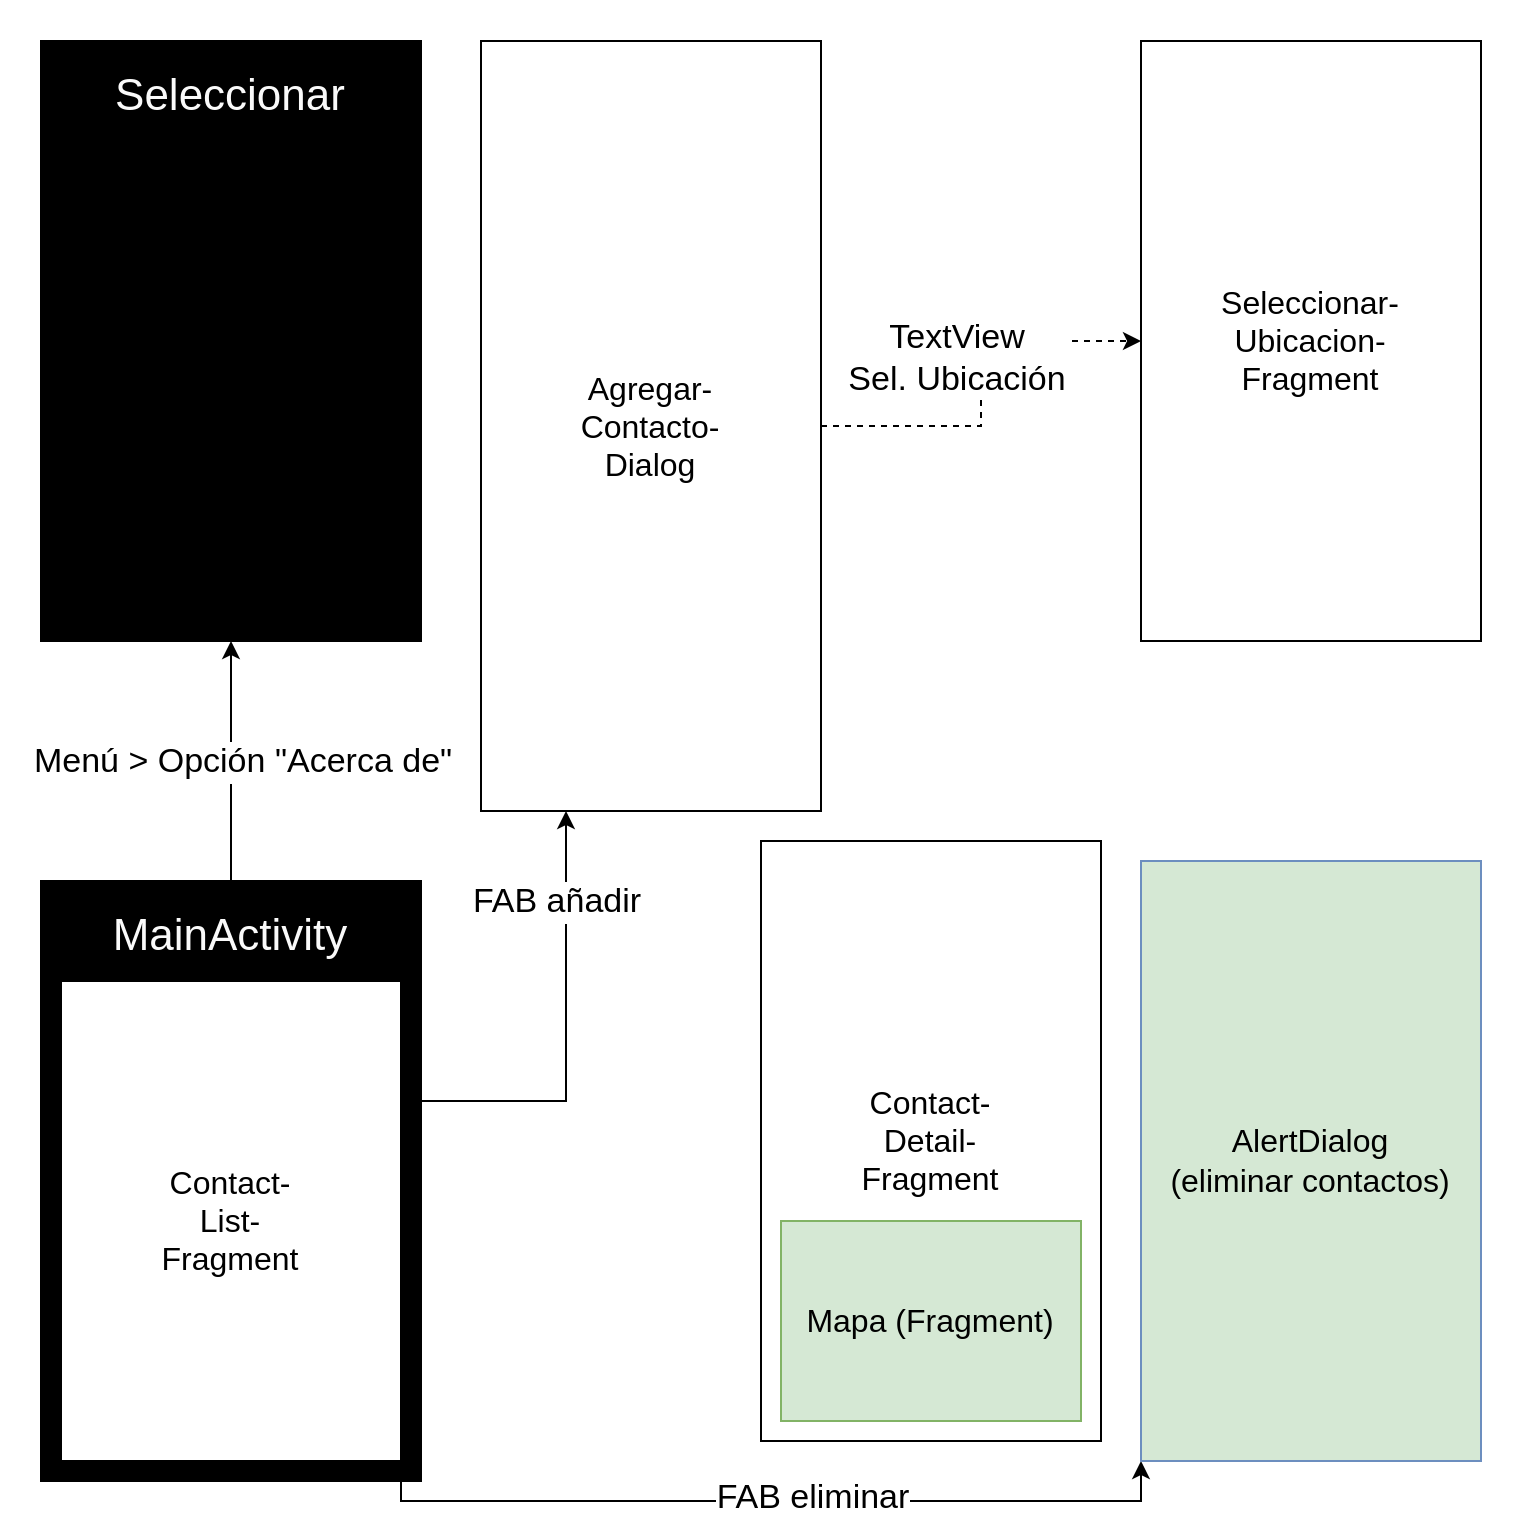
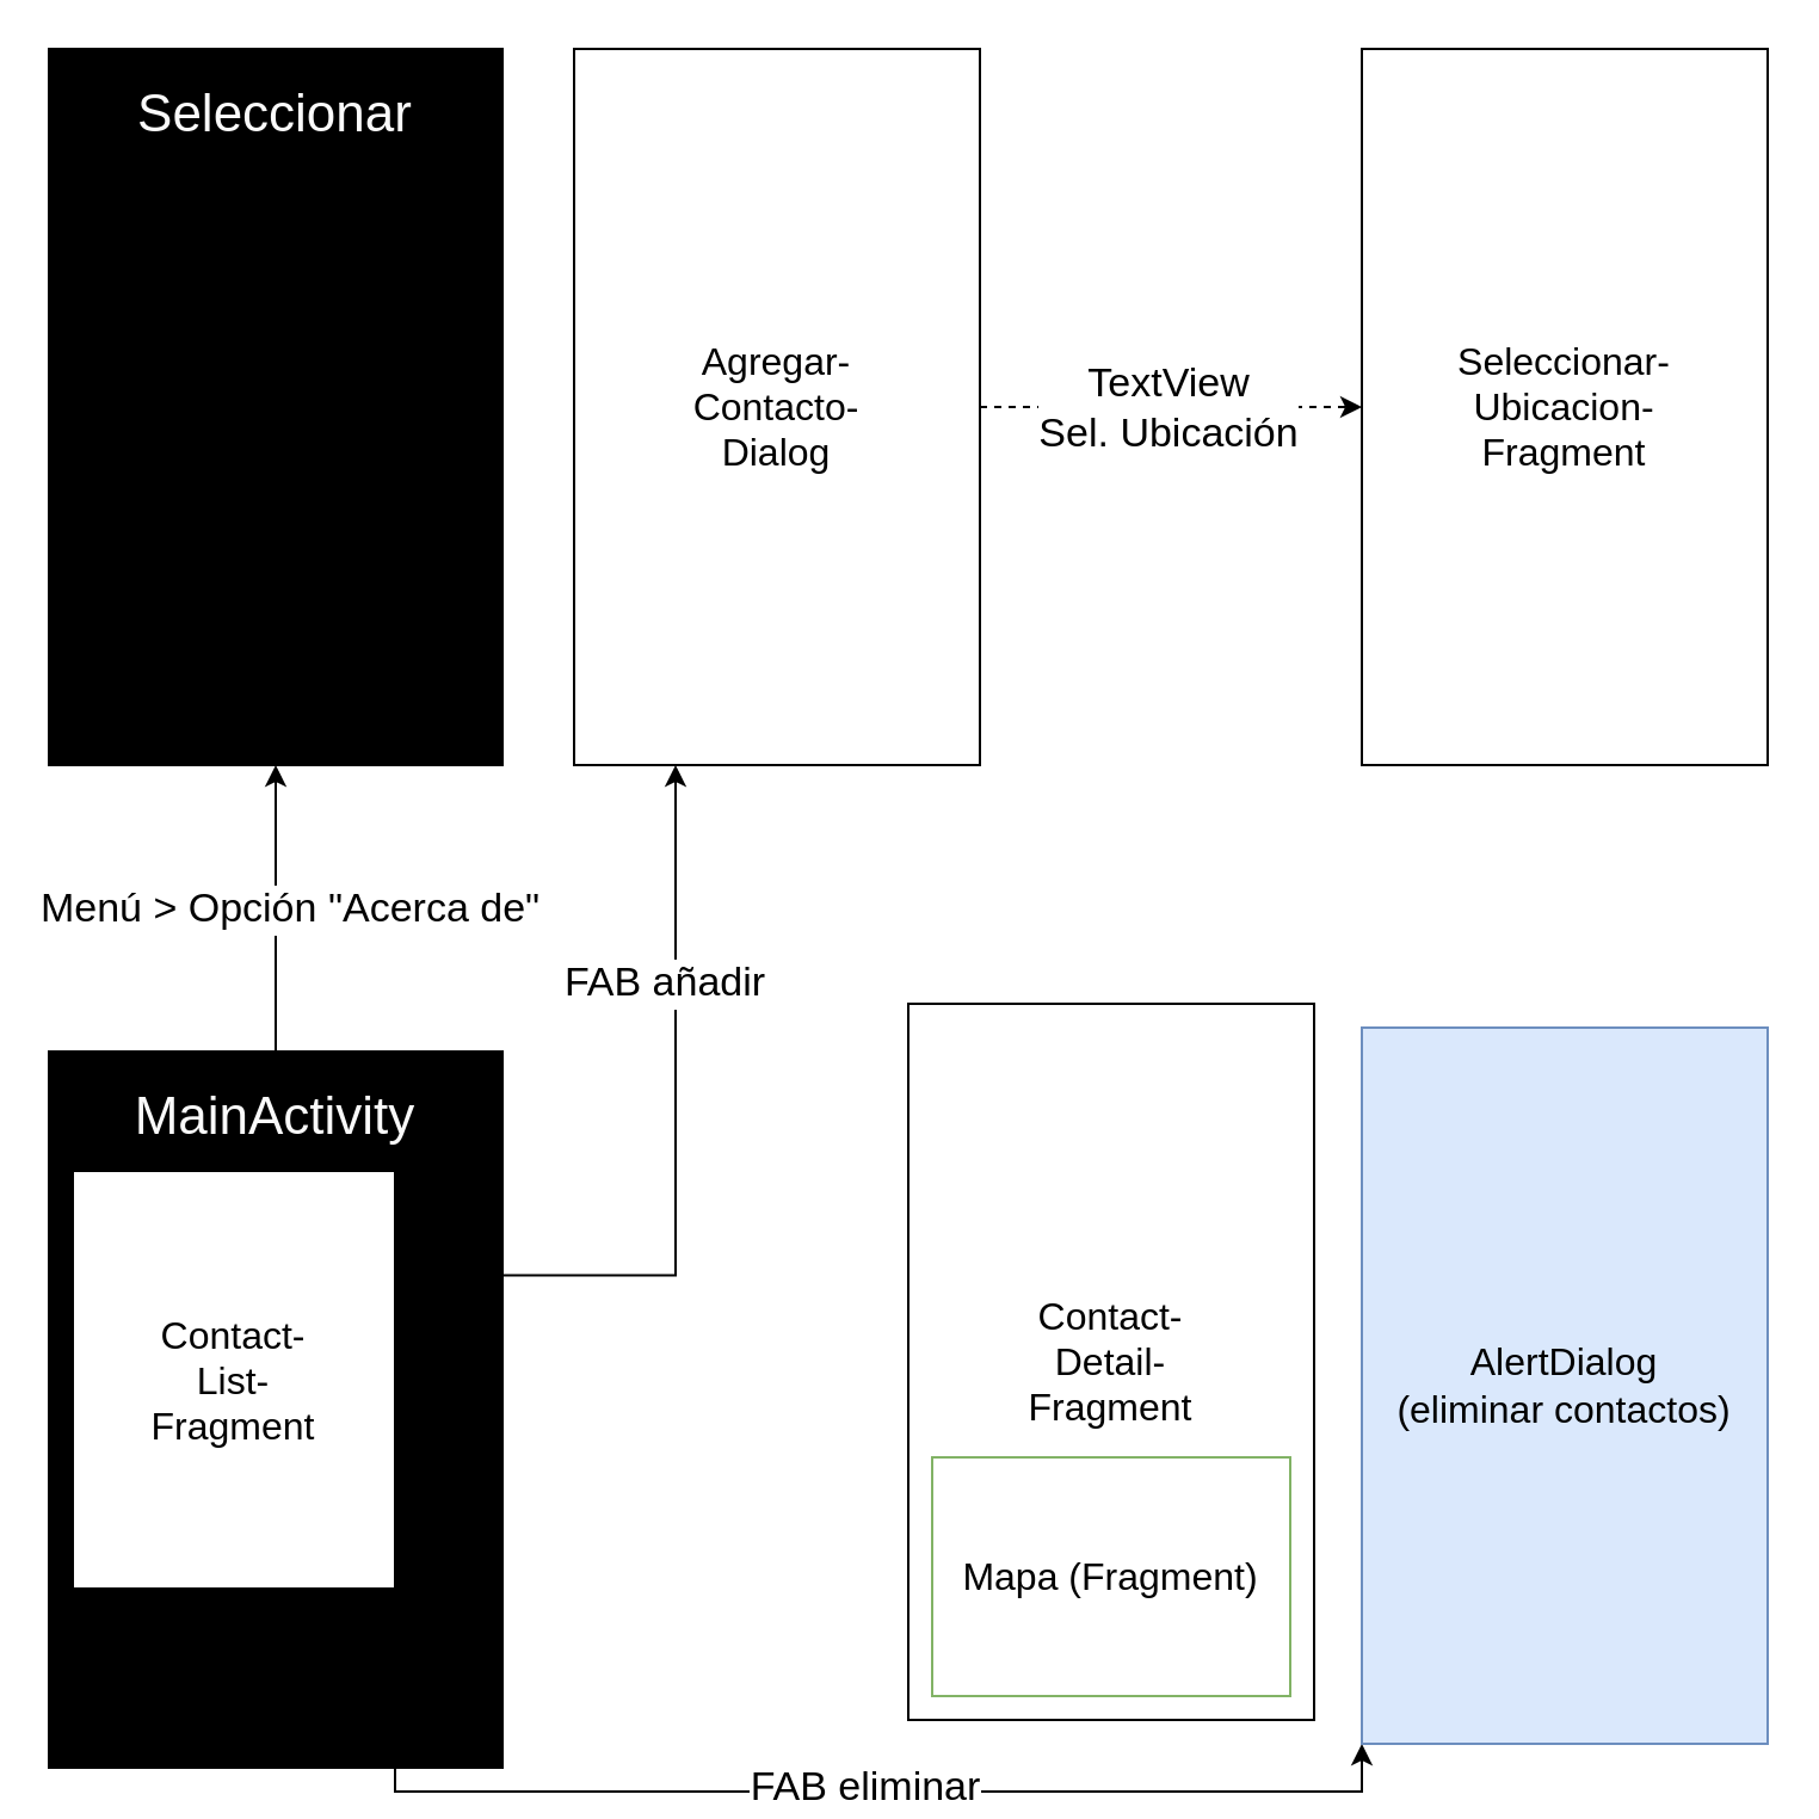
  <mxCell id="0" />
  <mxCell id="1" parent="0" />
  <mxCell id="2" style="edgeStyle=orthogonalEdgeStyle;rounded=0;orthogonalLoop=1;jettySize=auto;html=1;exitX=0.5;exitY=0;exitDx=0;exitDy=0;entryX=0.5;entryY=1;entryDx=0;entryDy=0;" parent="1" source="3" target="8" edge="1"><mxGeometry relative="1" as="geometry" /></mxCell>
  <mxCell id="3" value="&lt;font style=&quot;font-size: 22px;&quot;&gt;MainActivity&lt;/font&gt;&lt;div&gt;&lt;br&gt;&lt;br&gt;&lt;br&gt;&lt;br&gt;&lt;br&gt;&lt;/div&gt;&lt;div&gt;&lt;br&gt;&lt;/div&gt;&lt;div&gt;&lt;br&gt;&lt;/div&gt;&lt;div&gt;&lt;br&gt;&lt;/div&gt;&lt;div&gt;&lt;br&gt;&lt;/div&gt;&lt;div&gt;&lt;br&gt;&lt;/div&gt;&lt;div&gt;&lt;br&gt;&lt;/div&gt;&lt;div&gt;&lt;br&gt;&lt;/div&gt;&lt;div&gt;&lt;br&gt;&lt;/div&gt;&lt;div&gt;&lt;br&gt;&lt;/div&gt;&lt;div&gt;&lt;br&gt;&lt;/div&gt;&lt;div&gt;&lt;br&gt;&lt;/div&gt;&lt;div&gt;&lt;br&gt;&lt;/div&gt;" style="rounded=0;whiteSpace=wrap;html=1;fillColor=#000000;fontColor=#FAFAFA;" parent="1" vertex="1"><mxGeometry x="20" y="440" width="190" height="300" as="geometry" /></mxCell>
  <mxCell id="4" style="edgeStyle=orthogonalEdgeStyle;rounded=0;orthogonalLoop=1;jettySize=auto;html=1;exitX=1;exitY=0.25;exitDx=0;exitDy=0;entryX=0.25;entryY=1;entryDx=0;entryDy=0;" parent="1" source="6" target="7" edge="1"><mxGeometry relative="1" as="geometry"><mxPoint x="340" y="590" as="targetPoint" /></mxGeometry></mxCell>
  <mxCell id="5" value="&lt;font style=&quot;font-size: 17px;&quot;&gt;FAB añadir&lt;/font&gt;" style="edgeLabel;html=1;align=center;verticalAlign=middle;resizable=0;points=[];" parent="4" vertex="1" connectable="0"><mxGeometry x="0.131" y="1" relative="1" as="geometry"><mxPoint x="-4" y="-53" as="offset" /></mxGeometry></mxCell>
- <mxCell id="6" value="&lt;font style=&quot;font-size: 16px;&quot;&gt;Contact-&lt;/font&gt;&lt;div&gt;&lt;font style=&quot;font-size: 16px;&quot;&gt;List-&lt;/font&gt;&lt;/div&gt;&lt;div&gt;&lt;font style=&quot;font-size: 16px;&quot;&gt;Fragment&lt;/font&gt;&lt;/div&gt;" style="rounded=0;whiteSpace=wrap;html=1;" parent="1" vertex="1"><mxGeometry x="30" y="490" width="170" height="240" as="geometry" /></mxCell>
- <mxCell id="7" value="&lt;font style=&quot;font-size: 16px;&quot;&gt;Agregar-&lt;/font&gt;&lt;div&gt;&lt;font style=&quot;font-size: 16px;&quot;&gt;Contacto-&lt;/font&gt;&lt;/div&gt;&lt;div&gt;&lt;font style=&quot;font-size: 16px;&quot;&gt;Dialog&lt;/font&gt;&lt;/div&gt;" style="rounded=0;whiteSpace=wrap;html=1;" parent="1" vertex="1"><mxGeometry x="240" y="20" width="170" height="385" as="geometry" /></mxCell>
+ <mxCell id="6" value="&lt;font style=&quot;font-size: 16px;&quot;&gt;Contact-&lt;/font&gt;&lt;div&gt;&lt;font style=&quot;font-size: 16px;&quot;&gt;List-&lt;/font&gt;&lt;/div&gt;&lt;div&gt;&lt;font style=&quot;font-size: 16px;&quot;&gt;Fragment&lt;/font&gt;&lt;/div&gt;" style="rounded=0;whiteSpace=wrap;html=1;" parent="1" vertex="1"><mxGeometry x="30" y="490" width="135" height="175" as="geometry" /></mxCell>
+ <mxCell id="7" value="&lt;font style=&quot;font-size: 16px;&quot;&gt;Agregar-&lt;/font&gt;&lt;div&gt;&lt;font style=&quot;font-size: 16px;&quot;&gt;Contacto-&lt;/font&gt;&lt;/div&gt;&lt;div&gt;&lt;font style=&quot;font-size: 16px;&quot;&gt;Dialog&lt;/font&gt;&lt;/div&gt;" style="rounded=0;whiteSpace=wrap;html=1;" parent="1" vertex="1"><mxGeometry x="240" y="20" width="170" height="300" as="geometry" /></mxCell>
  <mxCell id="8" value="&lt;font style=&quot;font-size: 22px;&quot;&gt;Seleccionar&lt;/font&gt;&lt;div&gt;&lt;br&gt;&lt;br&gt;&lt;br&gt;&lt;br&gt;&lt;br&gt;&lt;/div&gt;&lt;div&gt;&lt;br&gt;&lt;/div&gt;&lt;div&gt;&lt;br&gt;&lt;/div&gt;&lt;div&gt;&lt;br&gt;&lt;/div&gt;&lt;div&gt;&lt;br&gt;&lt;/div&gt;&lt;div&gt;&lt;br&gt;&lt;/div&gt;&lt;div&gt;&lt;br&gt;&lt;/div&gt;&lt;div&gt;&lt;br&gt;&lt;/div&gt;&lt;div&gt;&lt;br&gt;&lt;/div&gt;&lt;div&gt;&lt;br&gt;&lt;/div&gt;&lt;div&gt;&lt;br&gt;&lt;/div&gt;&lt;div&gt;&lt;br&gt;&lt;/div&gt;&lt;div&gt;&lt;br&gt;&lt;/div&gt;" style="rounded=0;whiteSpace=wrap;html=1;fillColor=#000000;fontColor=#FAFAFA;" parent="1" vertex="1"><mxGeometry x="20" y="20" width="190" height="300" as="geometry" /></mxCell>
  <mxCell id="9" style="edgeStyle=orthogonalEdgeStyle;rounded=0;orthogonalLoop=1;jettySize=auto;html=1;exitX=1;exitY=1;exitDx=0;exitDy=0;entryX=0;entryY=1;entryDx=0;entryDy=0;" parent="1" edge="1" target="15" source="6"><mxGeometry relative="1" as="geometry"><mxPoint x="410" y="670" as="targetPoint" /><mxPoint x="210" y="670" as="sourcePoint" /></mxGeometry></mxCell>
  <mxCell id="10" value="&lt;font style=&quot;font-size: 17px;&quot;&gt;FAB eliminar&lt;/font&gt;" style="edgeLabel;html=1;align=center;verticalAlign=middle;resizable=0;points=[];" parent="9" vertex="1" connectable="0"><mxGeometry x="0.131" y="1" relative="1" as="geometry"><mxPoint x="-7" y="-1" as="offset" /></mxGeometry></mxCell>
  <mxCell id="11" value="&lt;span style=&quot;font-size: 17px;&quot;&gt;Menú &amp;gt; Opción &quot;&lt;/span&gt;&lt;span style=&quot;font-size: 17px;&quot;&gt;Acerca de&quot;&lt;/span&gt;" style="edgeLabel;html=1;align=center;verticalAlign=middle;resizable=0;points=[];" parent="1" vertex="1" connectable="0"><mxGeometry x="120.005" y="380.004" as="geometry" /></mxCell>
  <mxCell id="12" value="&lt;font style=&quot;font-size: 16px;&quot;&gt;Seleccionar-&lt;/font&gt;&lt;div&gt;&lt;font style=&quot;font-size: 16px;&quot;&gt;Ubicacion-&lt;/font&gt;&lt;/div&gt;&lt;div&gt;&lt;font style=&quot;font-size: 16px;&quot;&gt;Fragment&lt;/font&gt;&lt;/div&gt;" style="rounded=0;whiteSpace=wrap;html=1;" vertex="1" parent="1"><mxGeometry x="570" y="20" width="170" height="300" as="geometry" /></mxCell>
  <mxCell id="13" style="edgeStyle=orthogonalEdgeStyle;rounded=0;orthogonalLoop=1;jettySize=auto;html=1;exitX=1;exitY=0.5;exitDx=0;exitDy=0;entryX=0;entryY=0.5;entryDx=0;entryDy=0;dashed=1;" edge="1" parent="1" source="7" target="12"><mxGeometry relative="1" as="geometry"><mxPoint x="650" y="220" as="targetPoint" /><mxPoint x="450" y="220" as="sourcePoint" /></mxGeometry></mxCell>
  <mxCell id="14" value="&lt;div&gt;&lt;span style=&quot;font-size: 17px;&quot;&gt;TextView&lt;/span&gt;&lt;/div&gt;&lt;div&gt;&lt;font style=&quot;font-size: 17px;&quot;&gt;Sel. Ubicación&lt;/font&gt;&lt;/div&gt;" style="edgeLabel;html=1;align=center;verticalAlign=middle;resizable=0;points=[];" vertex="1" connectable="0" parent="13"><mxGeometry x="0.131" y="1" relative="1" as="geometry"><mxPoint x="-12" y="1" as="offset" /></mxGeometry></mxCell>
- <mxCell id="15" value="&lt;span style=&quot;font-size: 16px;&quot;&gt;AlertDialog&lt;br&gt;(eliminar contactos)&lt;/span&gt;" style="rounded=0;whiteSpace=wrap;html=1;fillColor=#d5e8d4;strokeColor=#6c8ebf;" vertex="1" parent="1"><mxGeometry x="570" y="430" width="170" height="300" as="geometry" /></mxCell>
+ <mxCell id="15" value="&lt;span style=&quot;font-size: 16px;&quot;&gt;AlertDialog&lt;br&gt;(eliminar contactos)&lt;/span&gt;" style="rounded=0;whiteSpace=wrap;html=1;fillColor=#dae8fc;strokeColor=#6c8ebf;" vertex="1" parent="1"><mxGeometry x="570" y="430" width="170" height="300" as="geometry" /></mxCell>
  <mxCell id="16" value="&lt;div&gt;&lt;font style=&quot;font-size: 16px;&quot;&gt;Contact-&lt;/font&gt;&lt;/div&gt;&lt;div&gt;&lt;font style=&quot;font-size: 16px;&quot;&gt;Detail-&lt;/font&gt;&lt;/div&gt;&lt;div&gt;&lt;font style=&quot;font-size: 16px;&quot;&gt;Fragment&lt;/font&gt;&lt;/div&gt;" style="rounded=0;whiteSpace=wrap;html=1;" vertex="1" parent="1"><mxGeometry x="380" y="420" width="170" height="300" as="geometry" /></mxCell>
- <mxCell id="17" value="&lt;span style=&quot;font-size: 16px;&quot;&gt;Mapa (Fragment)&lt;/span&gt;" style="rounded=0;whiteSpace=wrap;html=1;fillColor=#d5e8d4;strokeColor=#82b366;" vertex="1" parent="1"><mxGeometry x="390" y="610" width="150" height="100" as="geometry" /></mxCell>
+ <mxCell id="17" value="&lt;span style=&quot;font-size: 16px;&quot;&gt;Mapa (Fragment)&lt;/span&gt;" style="rounded=0;whiteSpace=wrap;html=1;fillColor=#ffffff;strokeColor=#82b366;" vertex="1" parent="1"><mxGeometry x="390" y="610" width="150" height="100" as="geometry" /></mxCell>
